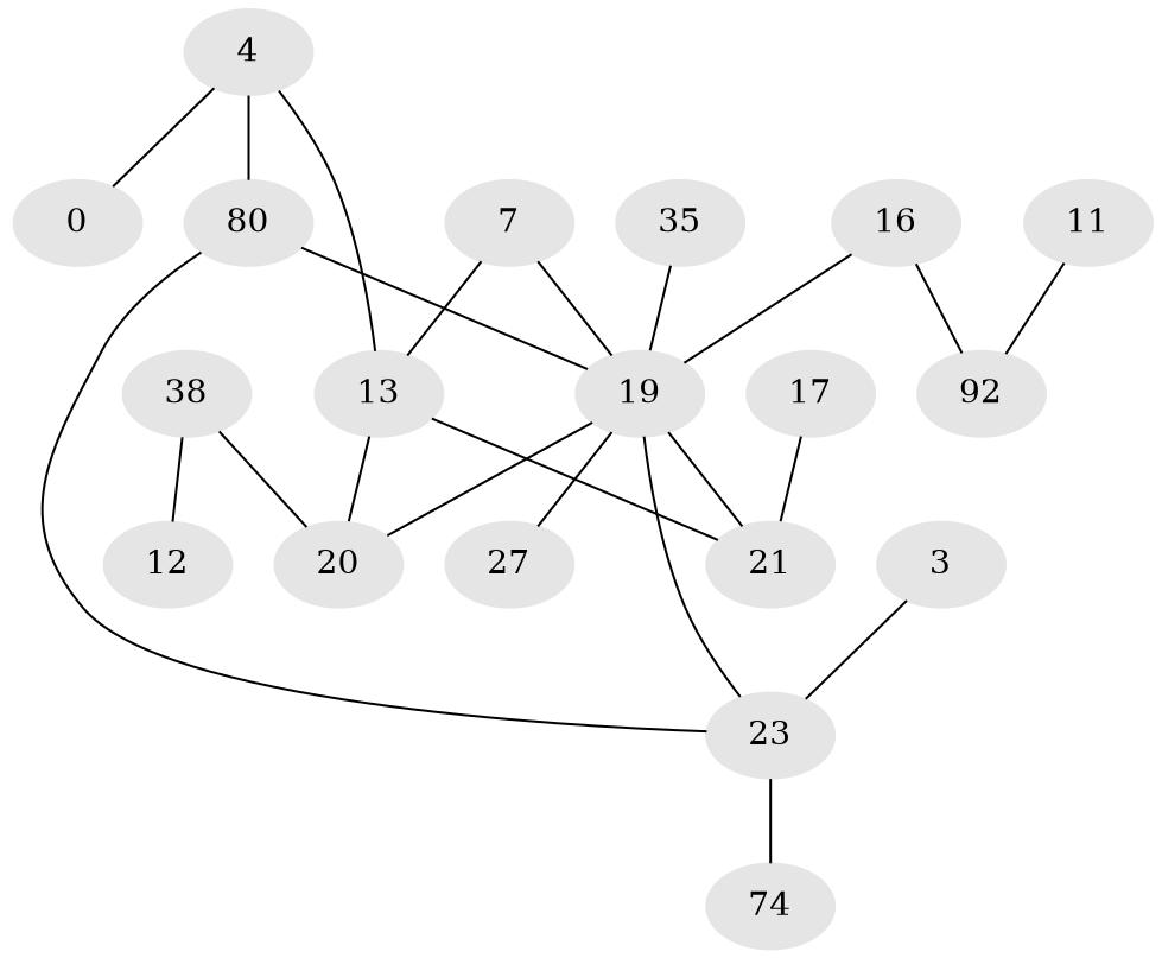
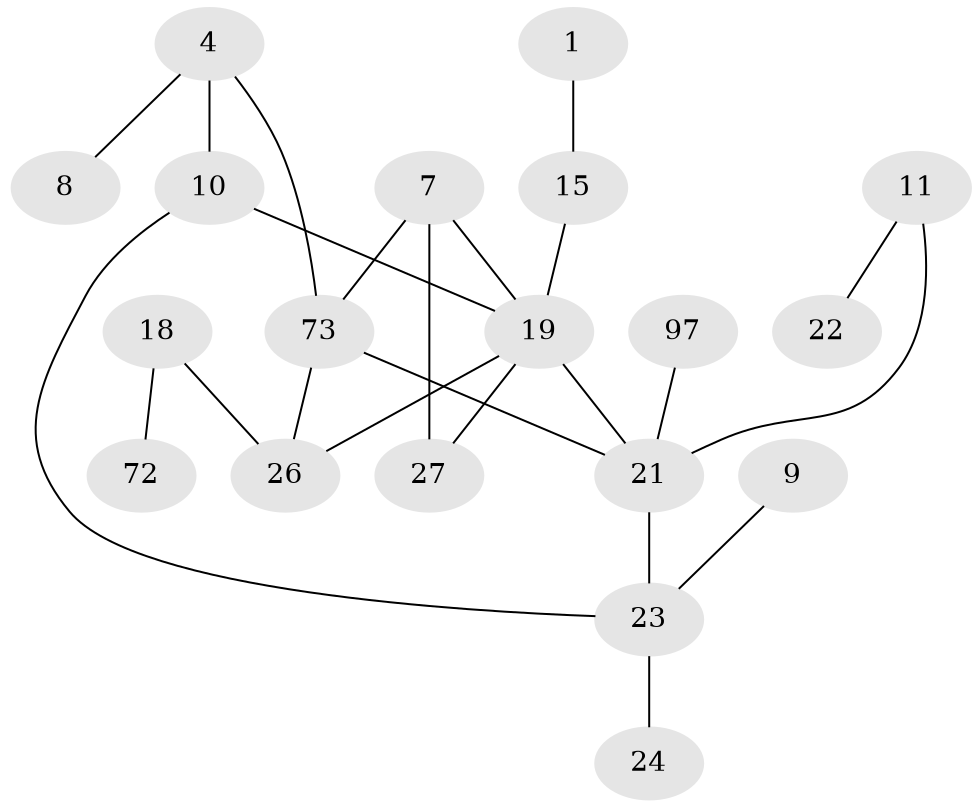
  graph {
    node [color=gray90 style=filled]
    edge [weight=1.0]
-   15 [label=35]
+   1
+   15
    19
-   3
+   3 [label=9]
    23
-   24 [label=74]
+   24
    4
-   8 [label=0]
-   10 [label=80]
-   13
+   8
+   10
+   13 [label=73]
    21
-   20
+   20 [label=26]
    7
    n14 [label=27]
    11
-   22 [label=92]
-   16
-   17
-   18 [label=38]
-   12
+   22
+   17 [label=97]
+   18
+   12 [label=72]
+   1 -- 15
    15 -- 19
-   19 -- 23
+   21 -- 23
    19 -- 21 [weight=4.0]
    19 -- 20
    19 -- n14
    3 -- 23 [weight=2.0]
    23 -- 24
    4 -- 8
    4 -- 10 [weight=2.0]
    4 -- 13
    10 -- 19
    10 -- 23
    13 -- 21
    13 -- 20
    7 -- 19
    7 -- 13
+   7 -- n14
+   11 -- 21
    11 -- 22
-   16 -- 19
-   16 -- 22
    17 -- 21
    18 -- 20
    18 -- 12
  }
